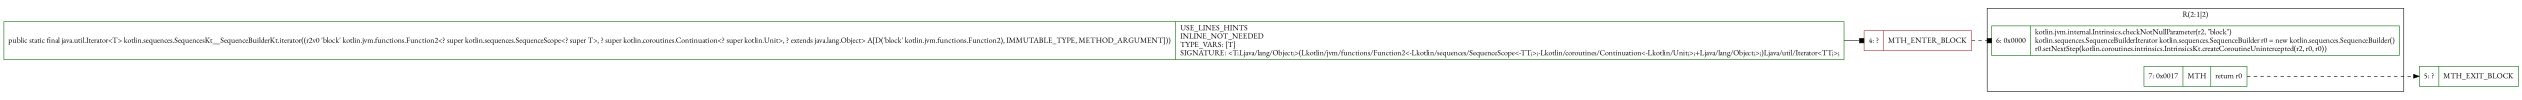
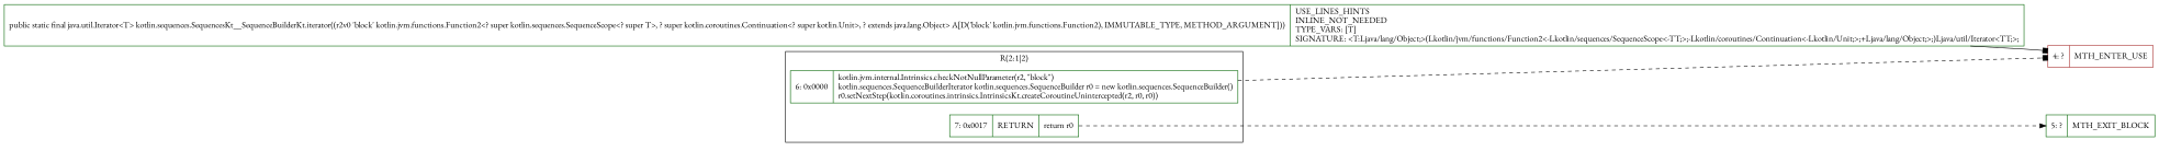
  digraph {
    fontname="EB Garamond"
    rankdir=LR
    node [color=darkgreen fontname="EB Garamond" shape=record]
    edge [arrowhead=box fontname="EB Garamond" style=dashed]
    n1 [label="{6\:\ 0x0000|kotlin.jvm.internal.Intrinsics.checkNotNullParameter(r2, \"block\")\lkotlin.sequences.SequenceBuilderIterator kotlin.sequences.SequenceBuilder r0 = new kotlin.sequences.SequenceBuilder()\lr0.setNextStep(kotlin.coroutines.intrinsics.IntrinsicsKt.createCoroutineUnintercepted(r2, r0, r0))\l}"]
-   n2 [label="{7\:\ 0x0017|MTH\l|return r0\l}"]
+   n2 [label="{7\:\ 0x0017|RETURN\l|return r0\l}"]
    n3 [label="{5\:\ ?|MTH_EXIT_BLOCK\l}"]
-   n4 [color=brown label="{4\:\ ?|MTH_ENTER_BLOCK\l}"]
+   n4 [color=brown label="{4\:\ ?|MTH_ENTER_USE\l}"]
    n5 [label="{public static final java.util.Iterator\<T\> kotlin.sequences.SequencesKt__SequenceBuilderKt.iterator((r2v0 'block' kotlin.jvm.functions.Function2\<? super kotlin.sequences.SequenceScope\<? super T\>, ? super kotlin.coroutines.Continuation\<? super kotlin.Unit\>, ? extends java.lang.Object\> A[D('block' kotlin.jvm.functions.Function2), IMMUTABLE_TYPE, METHOD_ARGUMENT]))  | USE_LINES_HINTS\lINLINE_NOT_NEEDED\lTYPE_VARS: [T]\lSIGNATURE: \<T:Ljava\/lang\/Object;\>(Lkotlin\/jvm\/functions\/Function2\<\-Lkotlin\/sequences\/SequenceScope\<\-TT;\>;\-Lkotlin\/coroutines\/Continuation\<\-Lkotlin\/Unit;\>;+Ljava\/lang\/Object;\>;)Ljava\/util\/Iterator\<TT;\>;\l}"]
    subgraph cluster_1 {
      label="R(2:1|2)"
      n1
      n2
    }
    n2 -> n3 [arrowhead=normal]
-   n4 -> n1
+   n1 -> n4
    n5 -> n4 [style=solid]
  }
